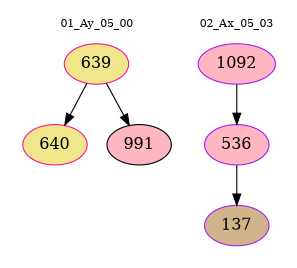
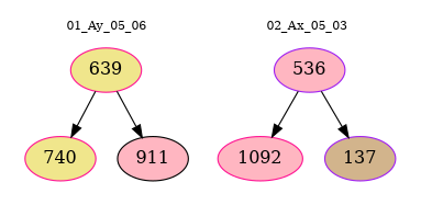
  digraph {
    node [color=purple fillcolor=lightpink style=filled]
    edge [color=black]
    n1 [color=deeppink fillcolor=khaki label=639]
-   n2 [color=deeppink fillcolor=khaki label=640]
-   n3 [color=black label=991]
+   n2 [color=deeppink fillcolor=khaki label=740]
+   n3 [color=black label=911]
    n4 [label=536]
-   n5 [label=1092]
+   n5 [color=deeppink label=1092]
    n6 [fillcolor=tan label=137]
    subgraph cluster_1 {
      color=white
      fontsize=10
-     label="01_Ay_05_00"
+     label="01_Ay_05_06"
      n1
      n2
      n3
    }
    subgraph cluster_2 {
      color=white
      fontsize=10
      label="02_Ax_05_03"
      n4
      n5
      n6
    }
    n1 -> n2
    n1 -> n3
-   n5 -> n4
+   n4 -> n5
    n4 -> n6
  }
